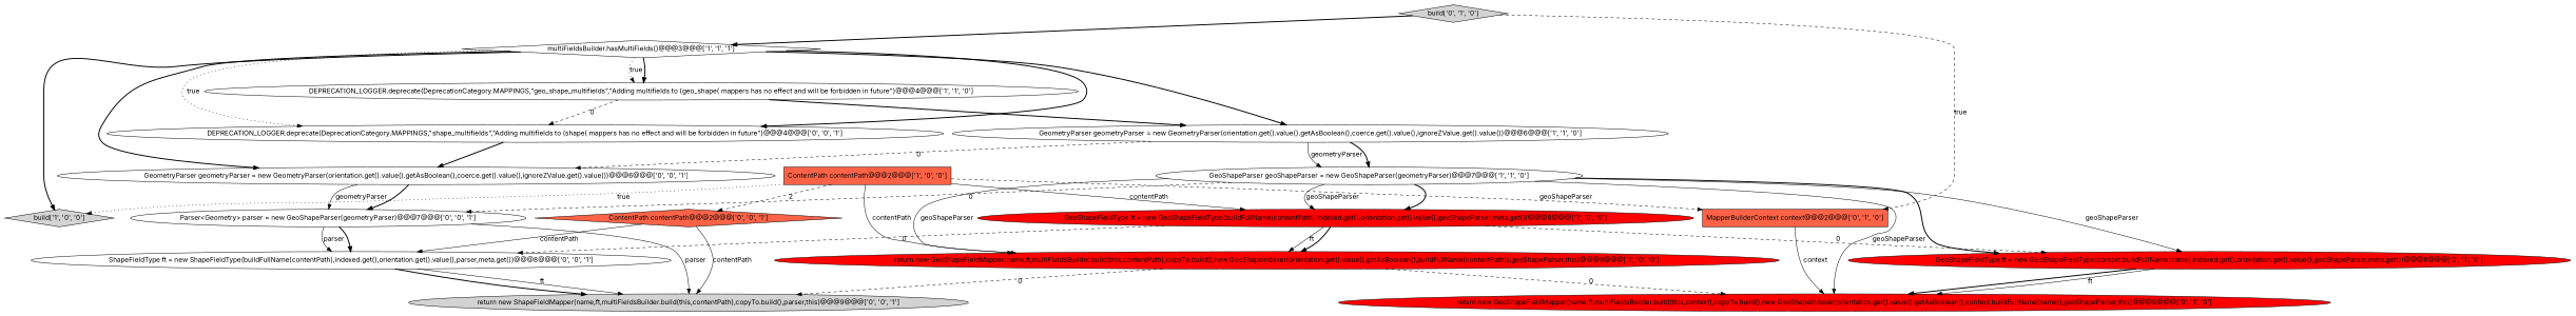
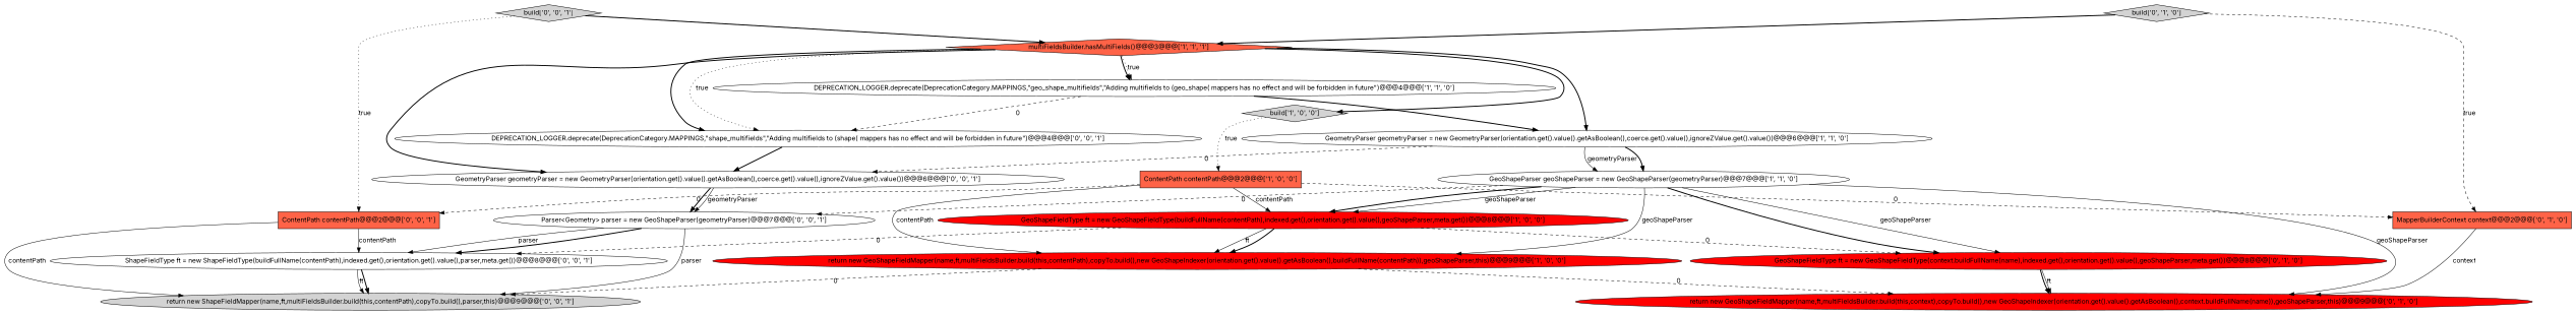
  digraph {
    fontname=Inter
    node [fillcolor=white fontname=Inter shape=ellipse style=filled]
    edge [fontname=Inter style=bold]
    n1 [label="Parser<Geometry> parser = new GeoShapeParser(geometryParser)@@@7@@@['0', '0', '1']"]
    n2 [label="ShapeFieldType ft = new ShapeFieldType(buildFullName(contentPath),indexed.get(),orientation.get().value(),parser,meta.get())@@@8@@@['0', '0', '1']"]
    n3 [fillcolor=lightgray label="return new ShapeFieldMapper(name,ft,multiFieldsBuilder.build(this,contentPath),copyTo.build(),parser,this)@@@9@@@['0', '0', '1']"]
    n4 [label="GeometryParser geometryParser = new GeometryParser(orientation.get().value().getAsBoolean(),coerce.get().value(),ignoreZValue.get().value())@@@6@@@['0', '0', '1']"]
    n5 [fillcolor=red label="return new GeoShapeFieldMapper(name,ft,multiFieldsBuilder.build(this,context),copyTo.build(),new GeoShapeIndexer(orientation.get().value().getAsBoolean(),context.buildFullName(name)),geoShapeParser,this)@@@9@@@['0', '1', '0']"]
    n6 [label="DEPRECATION_LOGGER.deprecate(DeprecationCategory.MAPPINGS,\"geo_shape_multifields\",\"Adding multifields to (geo_shape( mappers has no effect and will be forbidden in future\")@@@4@@@['1', '1', '0']"]
    n7 [label="GeometryParser geometryParser = new GeometryParser(orientation.get().value().getAsBoolean(),coerce.get().value(),ignoreZValue.get().value())@@@6@@@['1', '1', '0']"]
    n8 [label="DEPRECATION_LOGGER.deprecate(DeprecationCategory.MAPPINGS,\"shape_multifields\",\"Adding multifields to (shape( mappers has no effect and will be forbidden in future\")@@@4@@@['0', '0', '1']"]
    n9 [label="GeoShapeParser geoShapeParser = new GeoShapeParser(geometryParser)@@@7@@@['1', '1', '0']"]
    n10 [fillcolor=lightgray label="build['1', '0', '0']" shape=diamond]
    n11 [fillcolor=tomato label="ContentPath contentPath@@@2@@@['1', '0', '0']" shape=box]
-   n12 [label="multiFieldsBuilder.hasMultiFields()@@@3@@@['1', '1', '1']" shape=diamond]
+   n12 [fillcolor=tomato label="multiFieldsBuilder.hasMultiFields()@@@3@@@['1', '1', '1']" shape=diamond]
    n13 [fillcolor=tomato label="MapperBuilderContext context@@@2@@@['0', '1', '0']" shape=box]
-   n14 [fillcolor=tomato label="ContentPath contentPath@@@2@@@['0', '0', '1']" shape=diamond]
+   n14 [fillcolor=tomato label="ContentPath contentPath@@@2@@@['0', '0', '1']" shape=box]
    n15 [fillcolor=red label="return new GeoShapeFieldMapper(name,ft,multiFieldsBuilder.build(this,contentPath),copyTo.build(),new GeoShapeIndexer(orientation.get().value().getAsBoolean(),buildFullName(contentPath)),geoShapeParser,this)@@@9@@@['1', '0', '0']"]
    n16 [fillcolor=red label="GeoShapeFieldType ft = new GeoShapeFieldType(buildFullName(contentPath),indexed.get(),orientation.get().value(),geoShapeParser,meta.get())@@@8@@@['1', '0', '0']"]
    n17 [fillcolor=lightgray label="build['0', '1', '0']" shape=diamond]
+   n18 [fillcolor=lightgray label="build['0', '0', '1']" shape=diamond]
    n19 [fillcolor=red label="GeoShapeFieldType ft = new GeoShapeFieldType(context.buildFullName(name),indexed.get(),orientation.get().value(),geoShapeParser,meta.get())@@@8@@@['0', '1', '0']"]
    n1 -> n2
    n1 -> n2 [label=parser style=solid]
    n1 -> n3 [label=parser style=solid]
    n2 -> n3 [label=ft style=solid]
    n2 -> n3
    n4 -> n1
    n4 -> n1 [label=geometryParser style=solid]
    n6 -> n7
    n6 -> n8 [label=0 style=dashed]
    n7 -> n4 [label=0 style=dashed]
    n7 -> n9 [label=geometryParser style=solid]
    n7 -> n9
    n8 -> n4
    n9 -> n1 [label=0 style=dashed]
    n9 -> n5 [label=geoShapeParser style=solid]
    n9 -> n15 [label=geoShapeParser style=solid]
    n9 -> n16 [label=geoShapeParser style=solid]
    n9 -> n16
    n9 -> n19
    n9 -> n19 [label=geoShapeParser style=solid]
-   n11 -> n10 [label=true style=dotted]
-   n11 -> n13 [label=geoShapeParser style=dashed]
-   n11 -> n14 [label=2 style=dashed]
+   n10 -> n11 [label=true style=dotted]
+   n11 -> n13 [label=0 style=dashed]
+   n11 -> n14 [label=0 style=dashed]
    n11 -> n15 [label=contentPath style=solid]
    n11 -> n16 [label=contentPath style=solid]
    n12 -> n4
    n12 -> n6
    n12 -> n6 [label=true style=dotted]
    n12 -> n7
    n12 -> n8
    n12 -> n8 [label=true style=dotted]
    n12 -> n10
    n13 -> n5 [label=context style=solid]
    n14 -> n2 [label=contentPath style=solid]
    n14 -> n3 [label=contentPath style=solid]
    n15 -> n3 [label=0 style=dashed]
    n15 -> n5 [label=0 style=dashed]
    n16 -> n2 [label=0 style=dashed]
    n16 -> n15 [label=ft style=solid]
    n16 -> n15
    n16 -> n19 [label=0 style=dashed]
    n17 -> n12
    n17 -> n13 [label=true style=dashed]
+   n18 -> n12
+   n18 -> n14 [label=true style=dotted]
    n19 -> n5
    n19 -> n5 [label=ft style=solid]
  }
